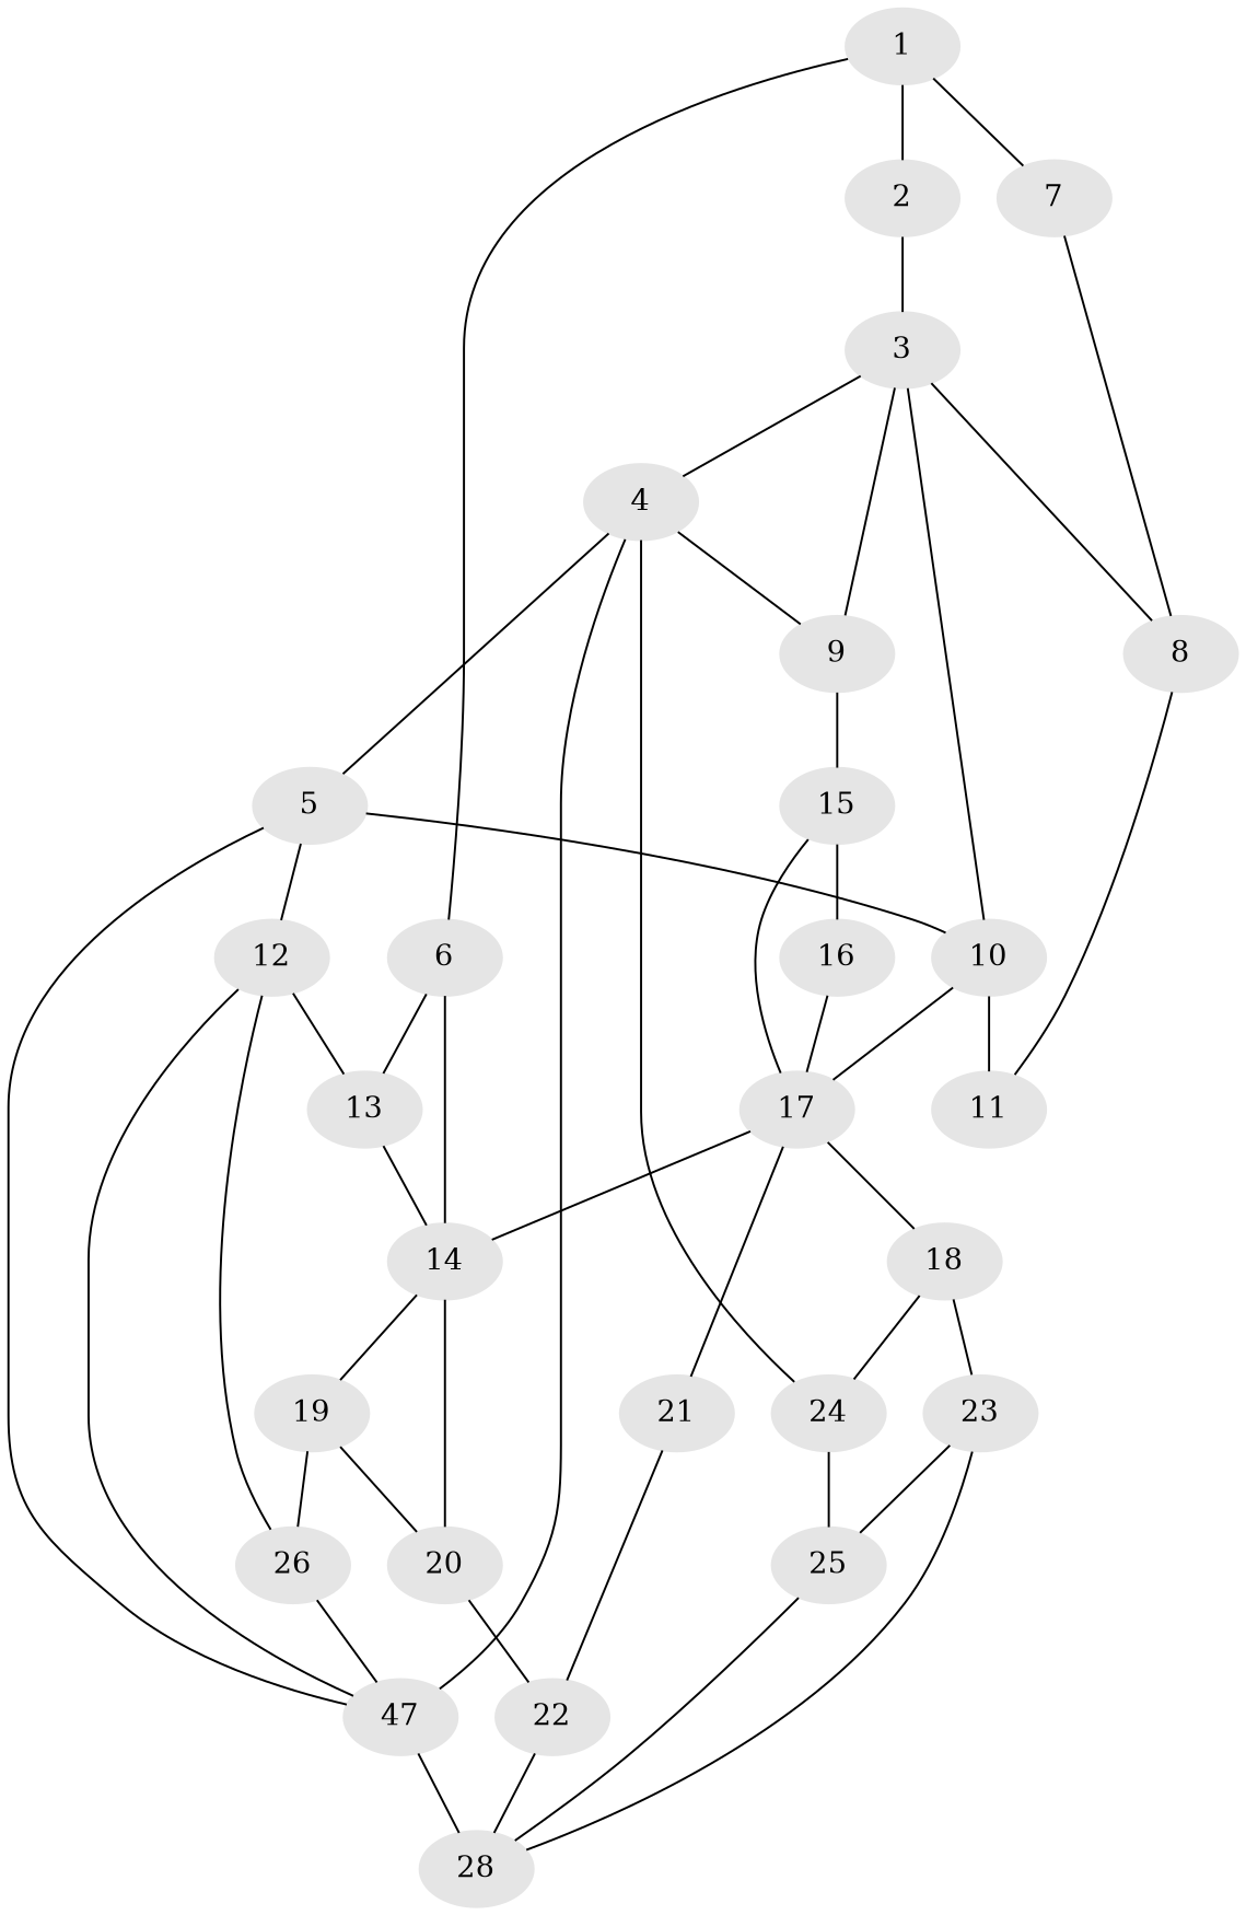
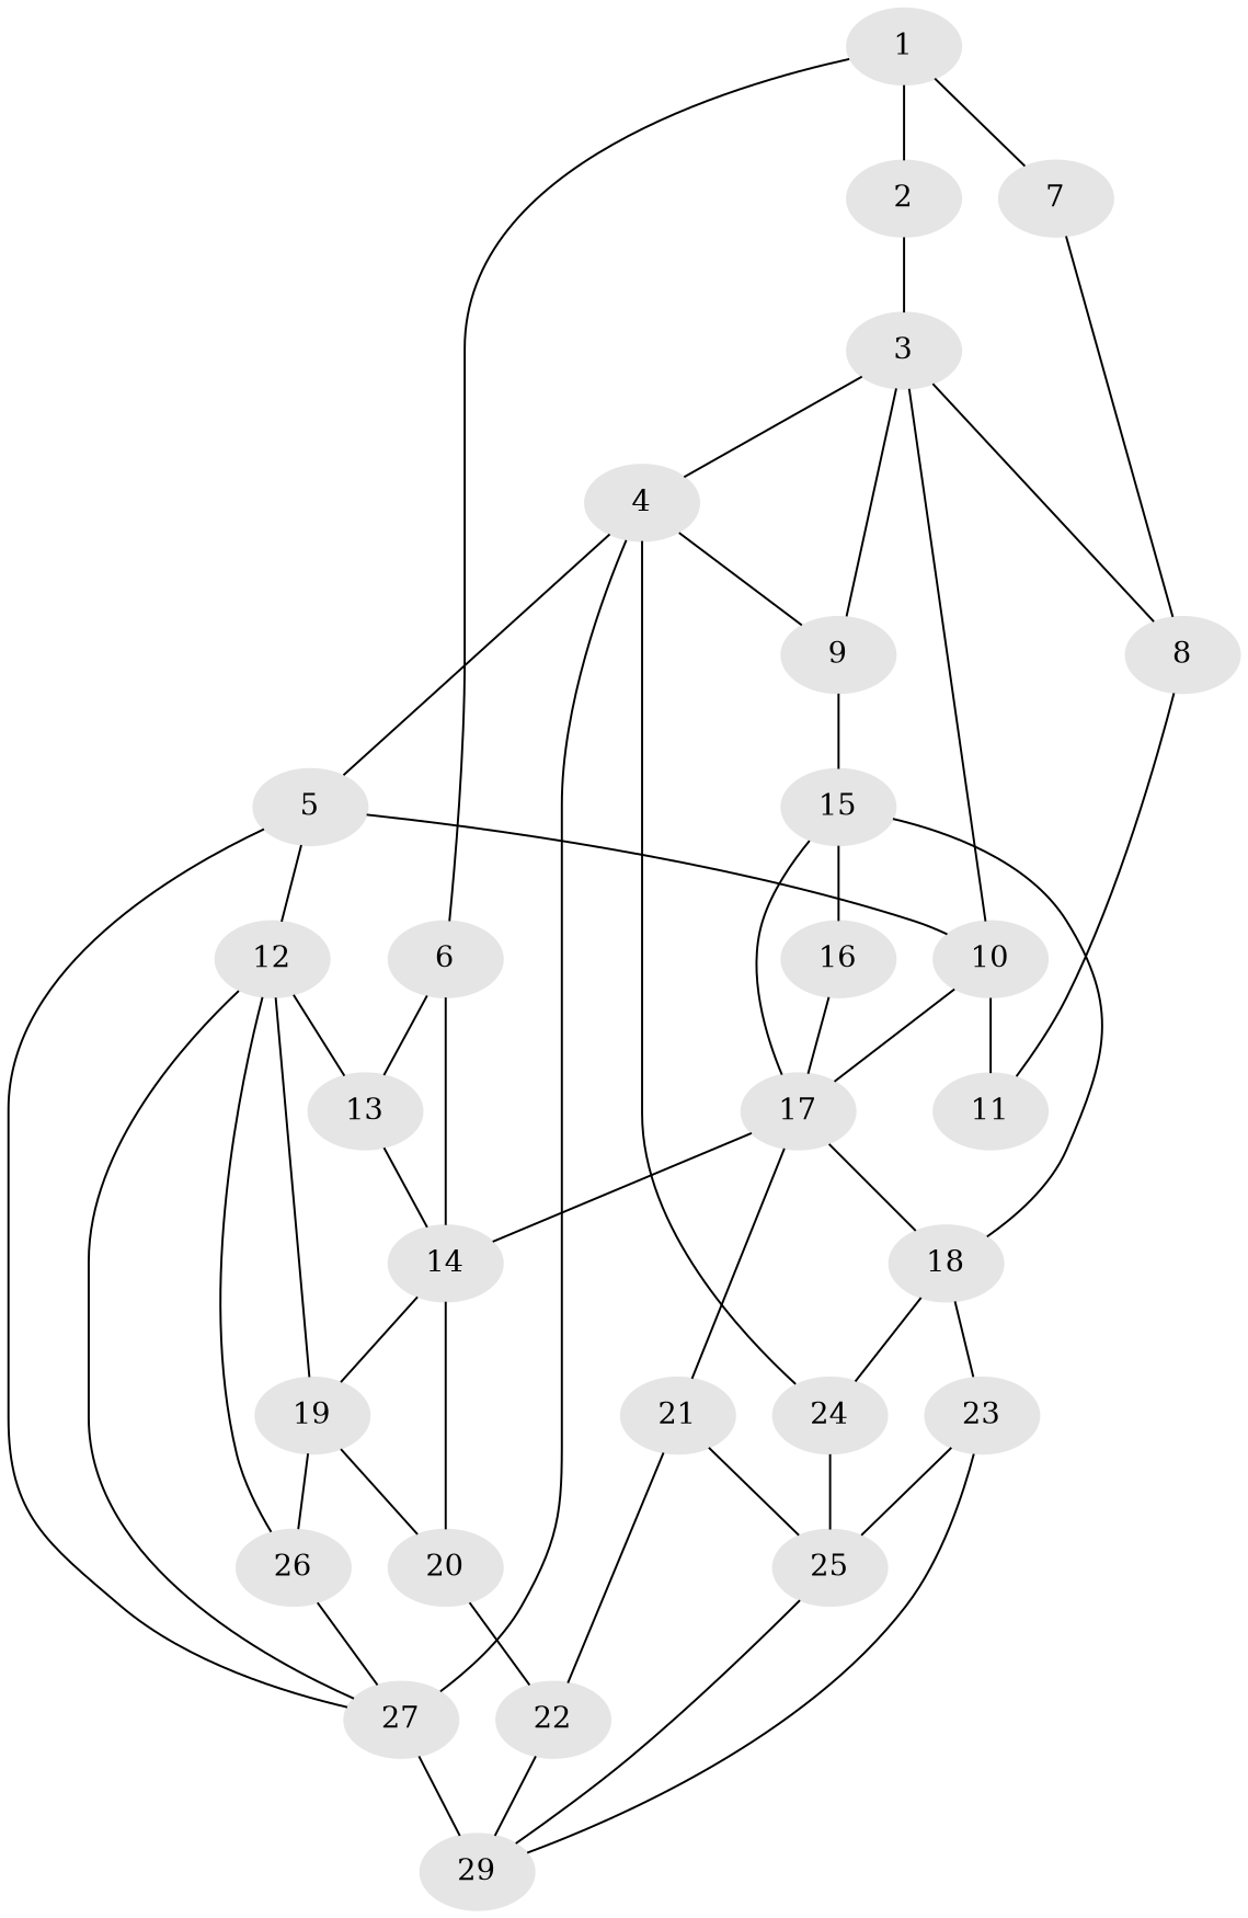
  graph {
    node [color=gray90 style=filled]
    edge [weight=1.0]
    1
    2
    6
    7
    3
    13
    14
    8
    4
    9
    10
    5
-   27 [label=47]
+   27
    24
    11
    15
    17
    12
    23
    25
-   28
+   28 [label=29]
    19
    26
    20
    16
    18
    21
    22
    1 -- 2 [weight=2.0]
    1 -- 6
    1 -- 7 [weight=2.0]
    2 -- 3 [weight=2.0]
    6 -- 13
    6 -- 14
    7 -- 8
    3 -- 8
    3 -- 4
    3 -- 9
    3 -- 10
    13 -- 14
    14 -- 19
    14 -- 20
    8 -- 11 [weight=2.0]
    4 -- 9
    4 -- 5
    4 -- 27
    4 -- 24 [weight=2.0]
    9 -- 15 [weight=2.0]
    10 -- 11 [weight=2.0]
    10 -- 17 [weight=2.0]
    5 -- 10
    5 -- 27
    5 -- 12
    27 -- 28 [weight=3.0]
    24 -- 25 [weight=2.0]
    15 -- 17
    15 -- 16 [weight=2.0]
+   15 -- 18
    17 -- 14 [weight=2.0]
    17 -- 18
    17 -- 21
    12 -- 13 [weight=2.0]
    12 -- 27
+   12 -- 19
    12 -- 26
    23 -- 25
    23 -- 28
    25 -- 28
    19 -- 26 [weight=2.0]
    19 -- 20 [weight=2.0]
    26 -- 27
    20 -- 22 [weight=2.0]
    16 -- 17
    18 -- 24
    18 -- 23
+   21 -- 25
    21 -- 22 [weight=2.0]
    22 -- 28
  }
